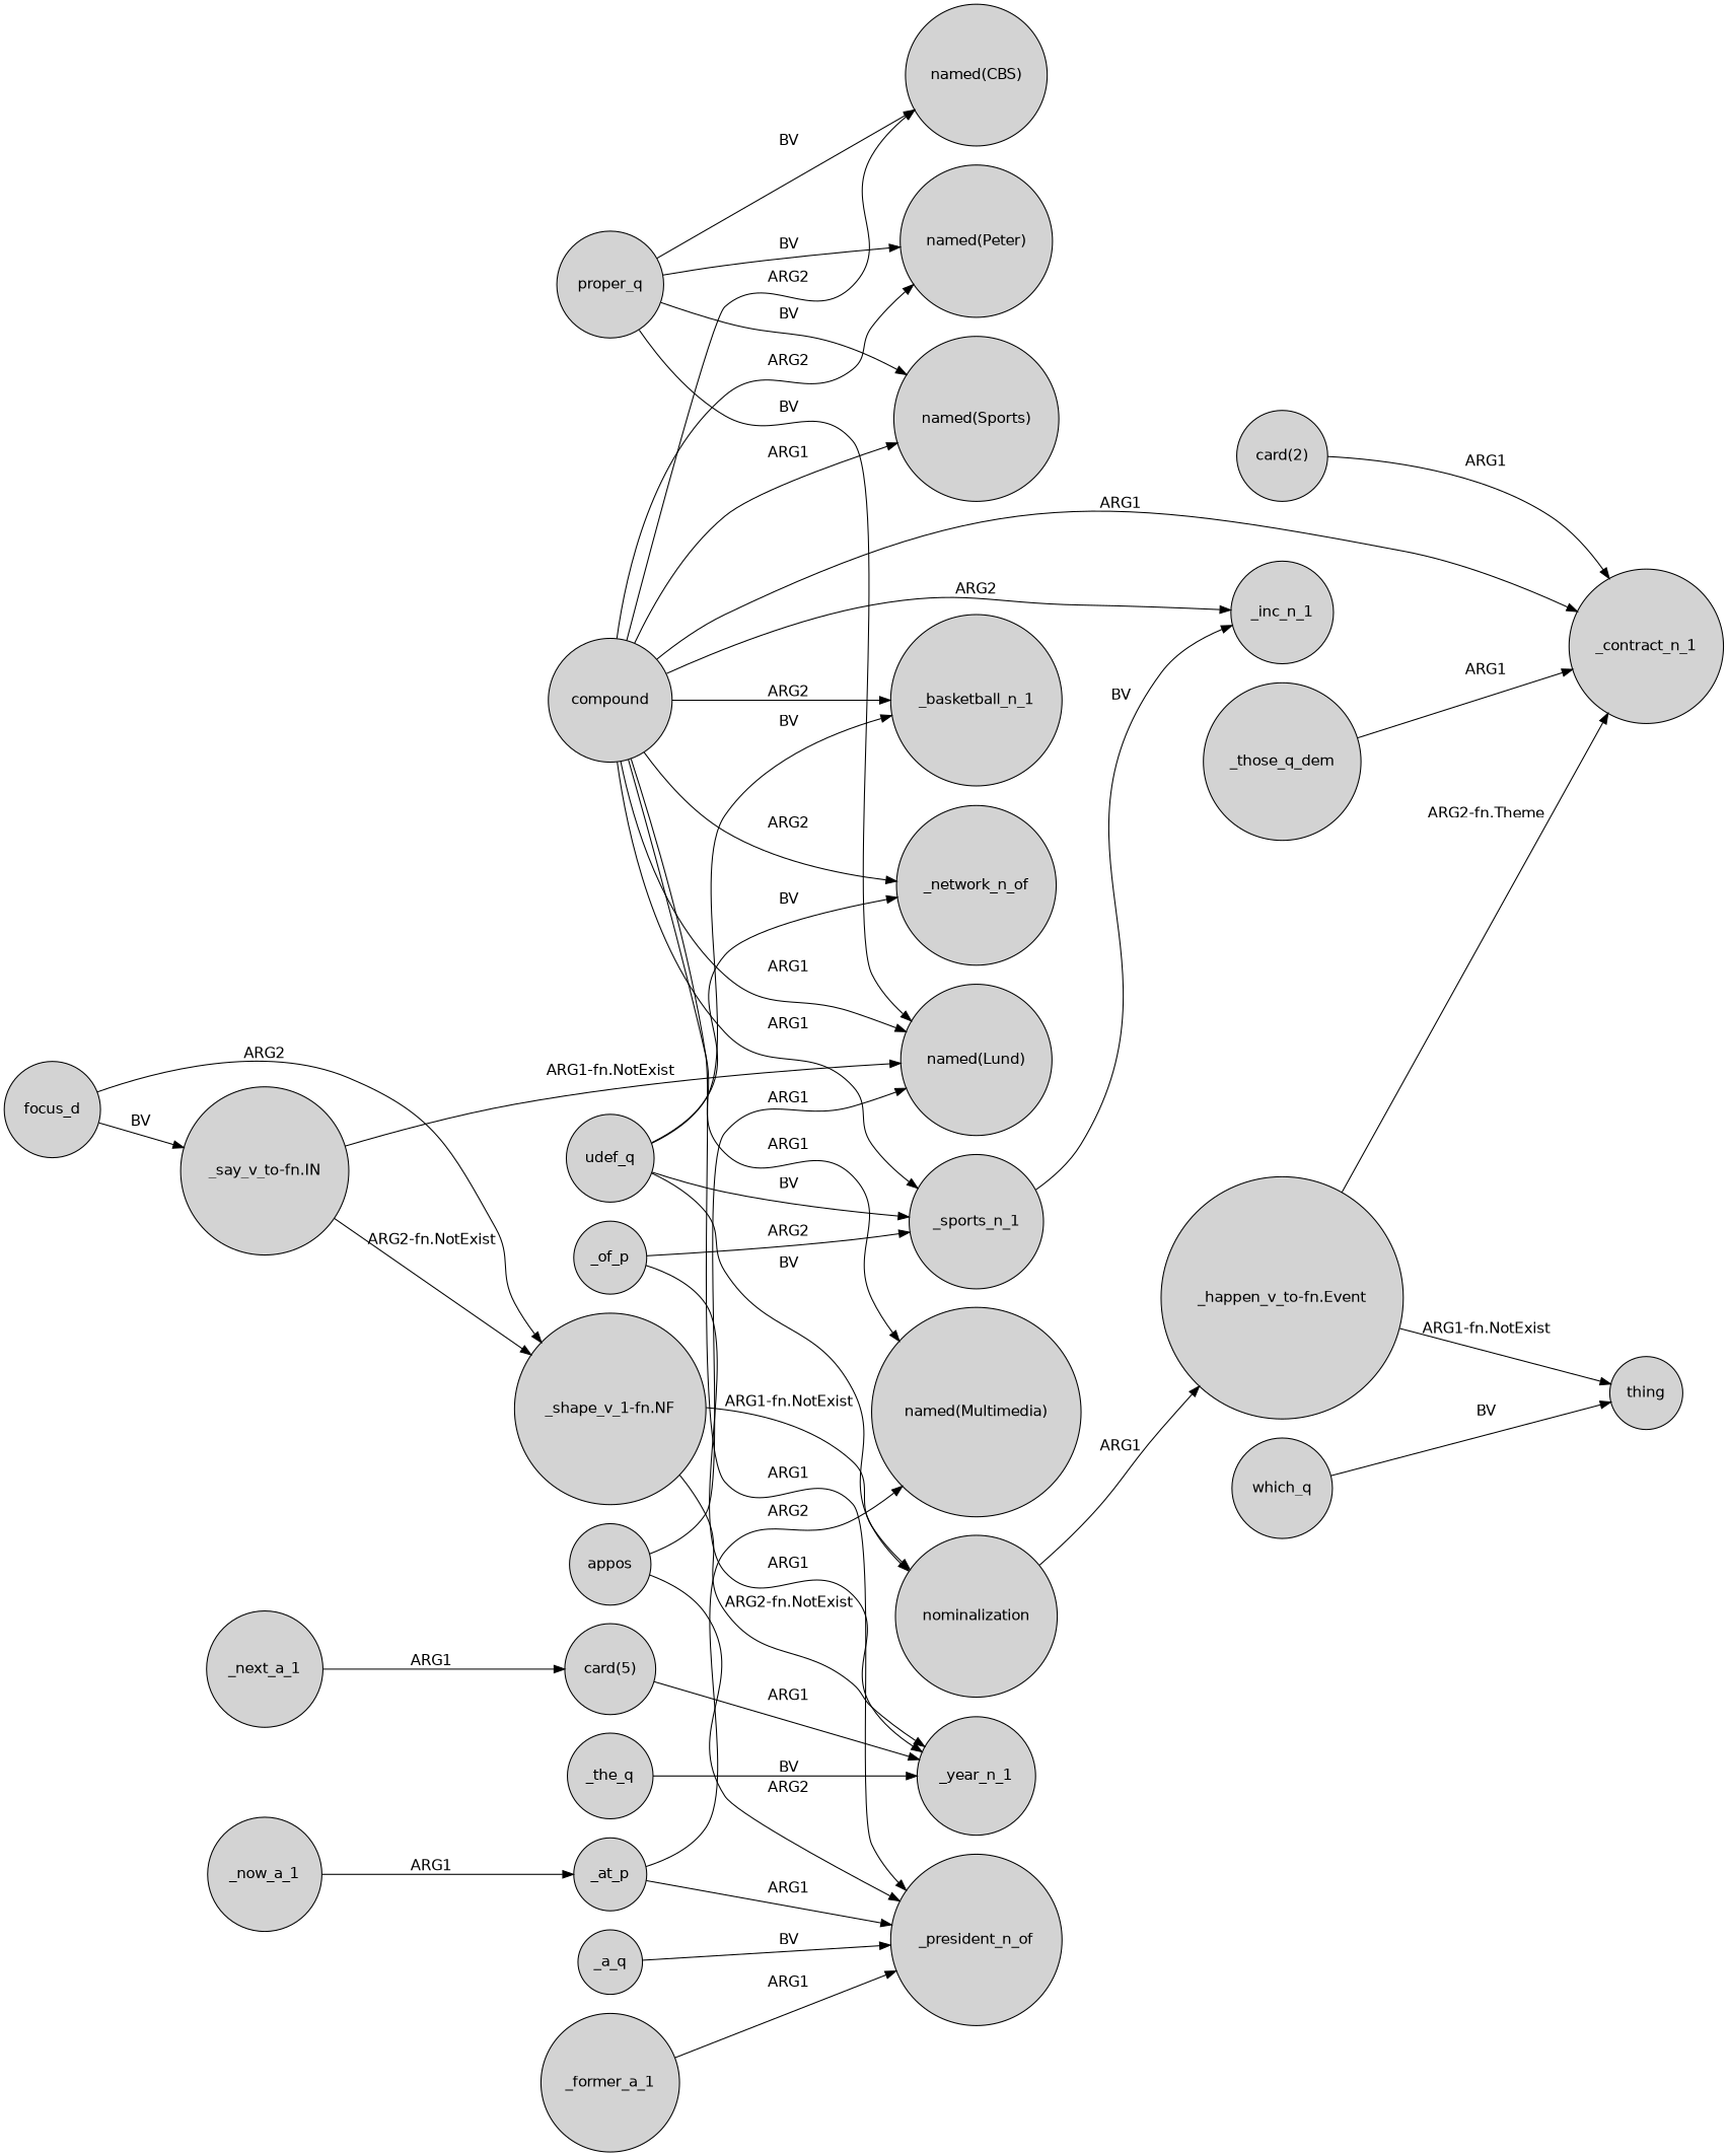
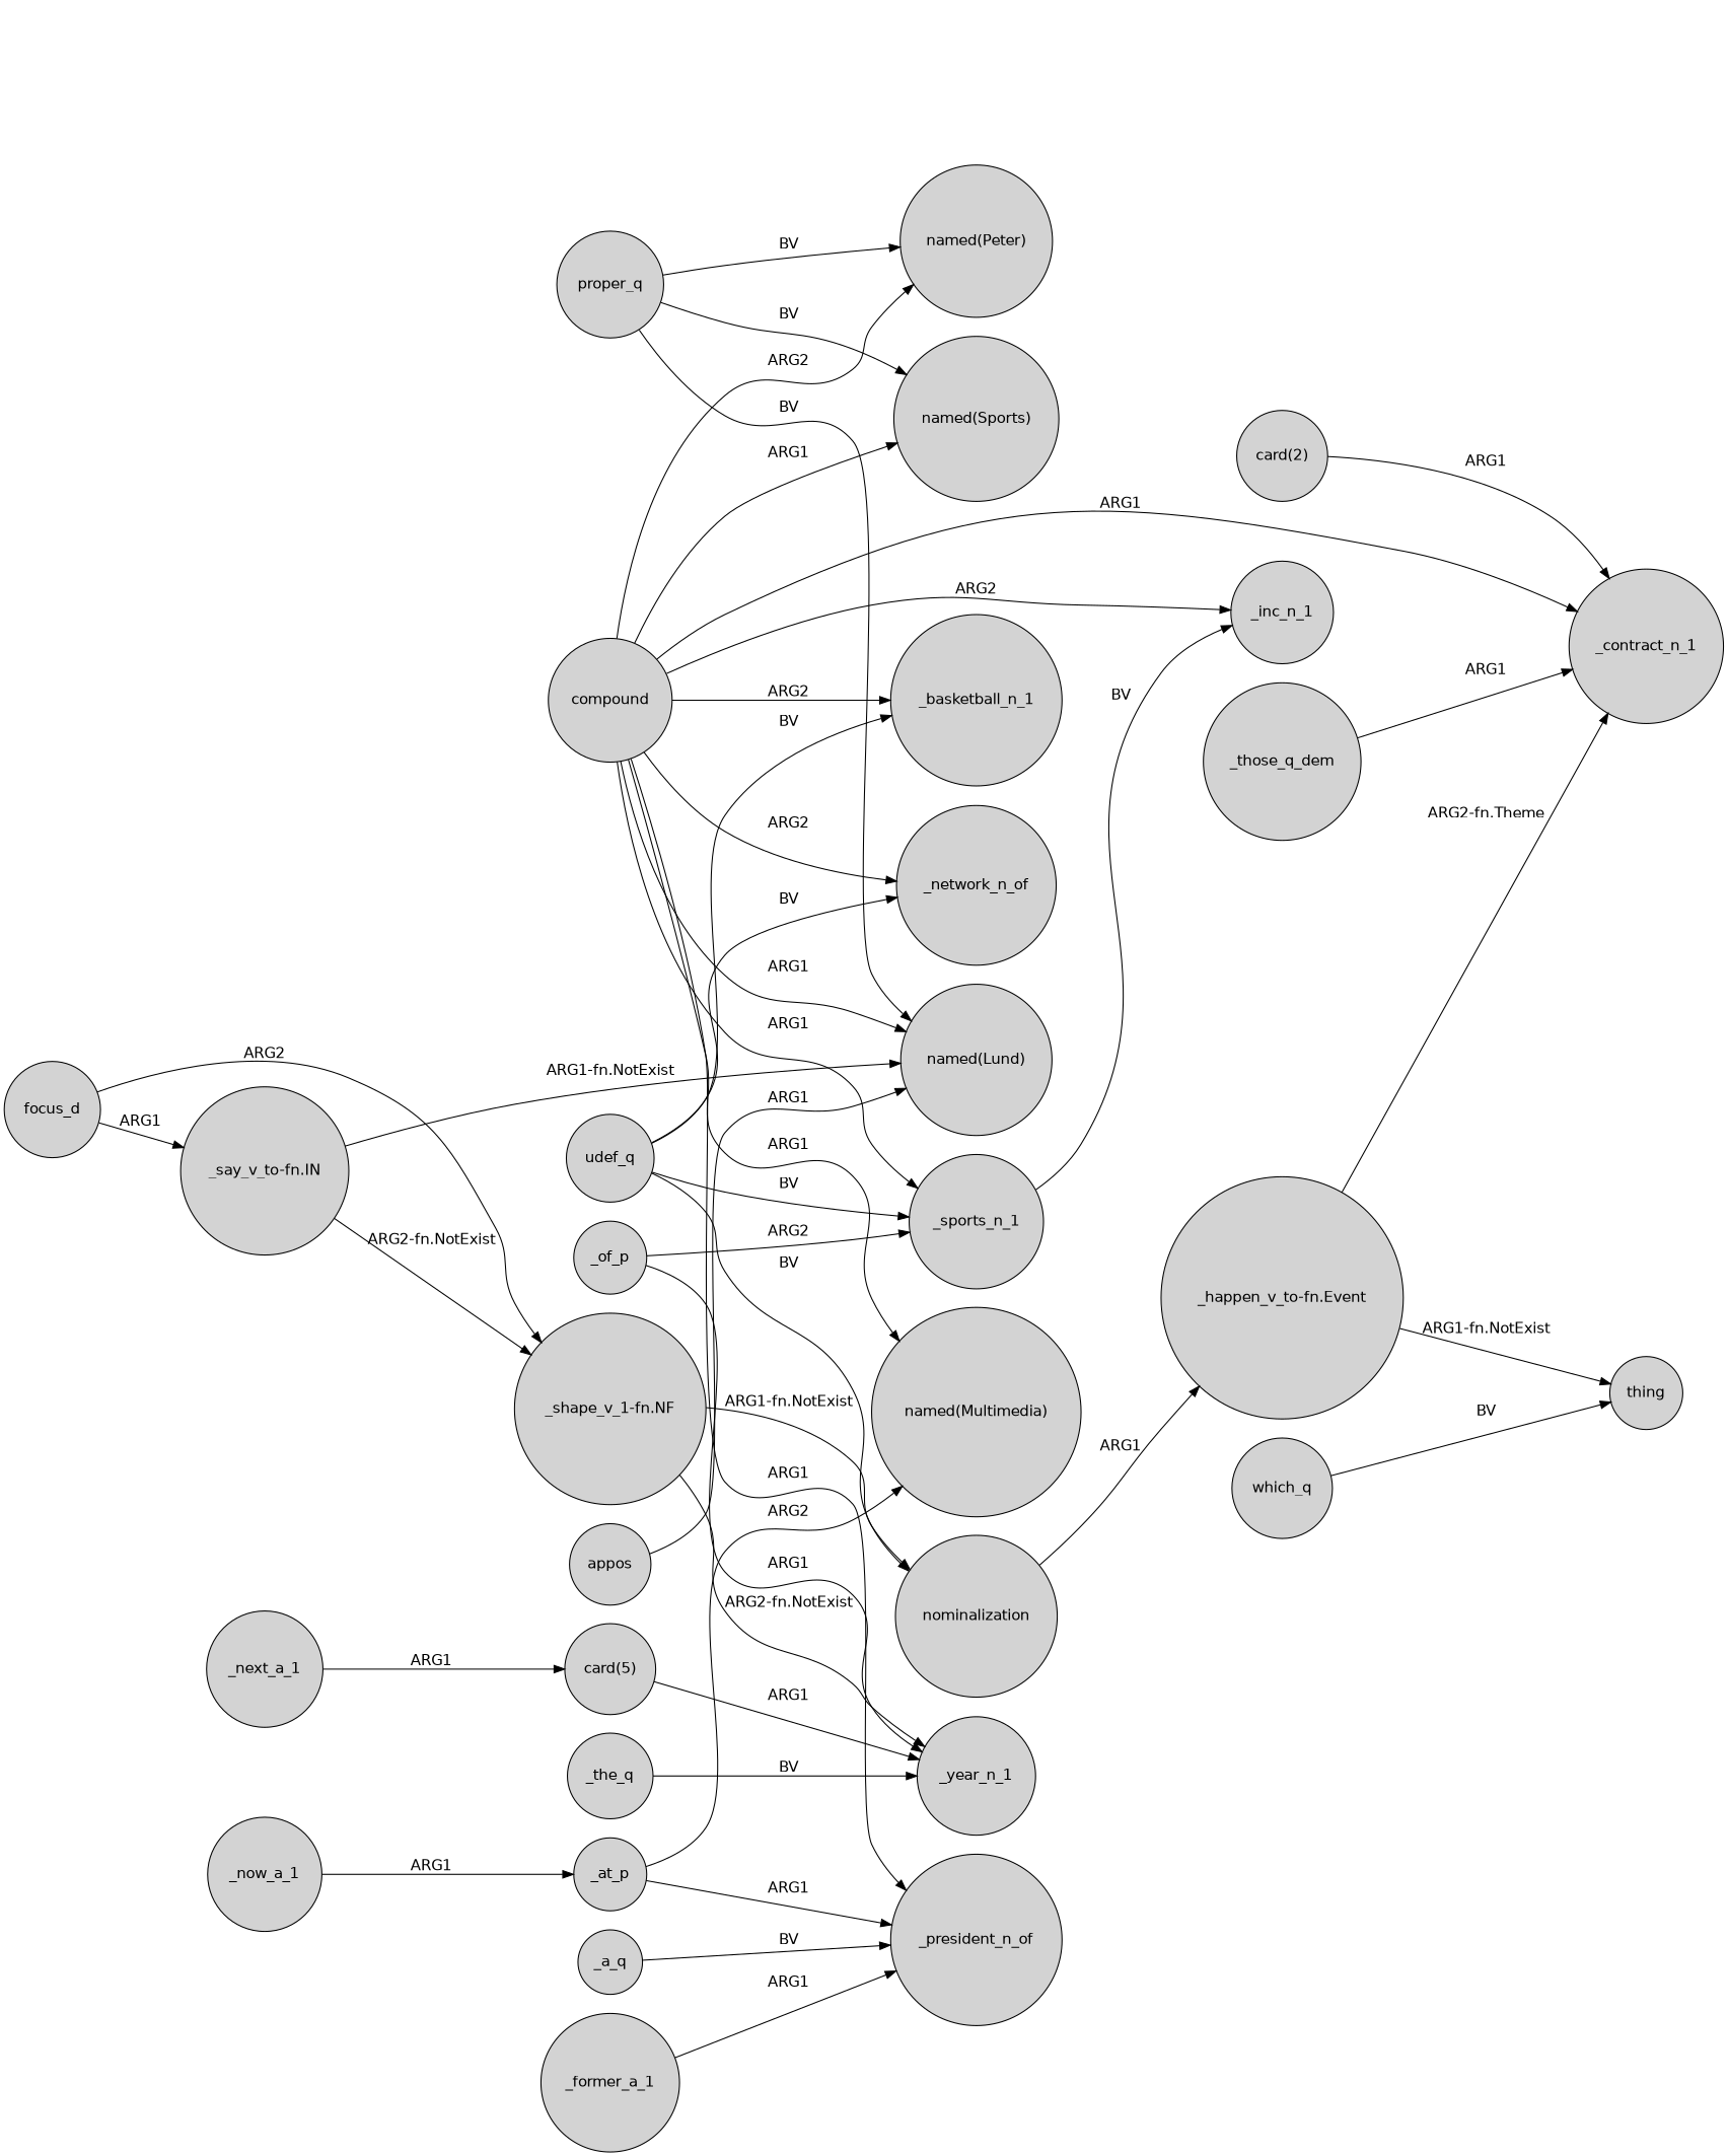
  digraph {
    fontname="DejaVu Sans"
    rankdir=LR
    node [fontname="DejaVu Sans" shape=circle style=filled]
    edge [fontname="DejaVu Sans"]
    compound
    "named(Lund)"
    _president_n_of
    _inc_n_1
    "named(Sports)"
-   "named(CBS)"
    _contract_n_1
    "named(Multimedia)"
    "named(Peter)"
    _sports_n_1
    _basketball_n_1
    _network_n_of
    _former_a_1
    udef_q
    nominalization
    "_happen_v_to-fn.Event"
    "card(5)"
    _year_n_1
    proper_q
    focus_d
    "_shape_v_1-fn.NF"
    "_say_v_to-fn.IN"
    thing
    _of_p
    appos
    _at_p
    _next_a_1
    _those_q_dem
    _the_q
    _a_q
    _now_a_1
    which_q
    "card(2)"
    compound -> "named(Lund)" [label=ARG1]
    compound -> _president_n_of [label=ARG1]
    compound -> _inc_n_1 [label=ARG2]
    compound -> "named(Sports)" [label=ARG1]
-   compound -> "named(CBS)" [label=ARG2]
    compound -> _contract_n_1 [label=ARG1]
    compound -> "named(Multimedia)" [label=ARG1]
    compound -> "named(Peter)" [label=ARG2]
    compound -> _sports_n_1 [label=ARG1]
    compound -> _basketball_n_1 [label=ARG2]
    compound -> _network_n_of [label=ARG2]
    _sports_n_1 -> _inc_n_1 [label=BV]
    _former_a_1 -> _president_n_of [label=ARG1]
    udef_q -> _sports_n_1 [label=BV]
    udef_q -> _basketball_n_1 [label=BV]
    udef_q -> _network_n_of [label=BV]
    udef_q -> nominalization [label=BV]
    nominalization -> "_happen_v_to-fn.Event" [label=ARG1]
    "_happen_v_to-fn.Event" -> _contract_n_1 [label="ARG2-fn.Theme"]
    "_happen_v_to-fn.Event" -> thing [label="ARG1-fn.NotExist"]
    "card(5)" -> _year_n_1 [label=ARG1]
    proper_q -> "named(Lund)" [label=BV]
    proper_q -> "named(Sports)" [label=BV]
-   proper_q -> "named(CBS)" [label=BV]
    proper_q -> "named(Peter)" [label=BV]
    focus_d -> "_shape_v_1-fn.NF" [label=ARG2]
-   focus_d -> "_say_v_to-fn.IN" [label=BV]
+   focus_d -> "_say_v_to-fn.IN" [label=ARG1]
    "_shape_v_1-fn.NF" -> nominalization [label="ARG1-fn.NotExist"]
    "_shape_v_1-fn.NF" -> _year_n_1 [label="ARG2-fn.NotExist"]
    "_say_v_to-fn.IN" -> "named(Lund)" [label="ARG1-fn.NotExist"]
    "_say_v_to-fn.IN" -> "_shape_v_1-fn.NF" [label="ARG2-fn.NotExist"]
    _of_p -> _sports_n_1 [label=ARG2]
    _of_p -> _year_n_1 [label=ARG1]
    appos -> "named(Lund)" [label=ARG1]
-   appos -> _president_n_of [label=ARG2]
    _at_p -> _president_n_of [label=ARG1]
    _at_p -> "named(Multimedia)" [label=ARG2]
    _next_a_1 -> "card(5)" [label=ARG1]
    _those_q_dem -> _contract_n_1 [label=ARG1]
    _the_q -> _year_n_1 [label=BV]
    _a_q -> _president_n_of [label=BV]
    _now_a_1 -> _at_p [label=ARG1]
    which_q -> thing [label=BV]
    "card(2)" -> _contract_n_1 [label=ARG1]
  }
